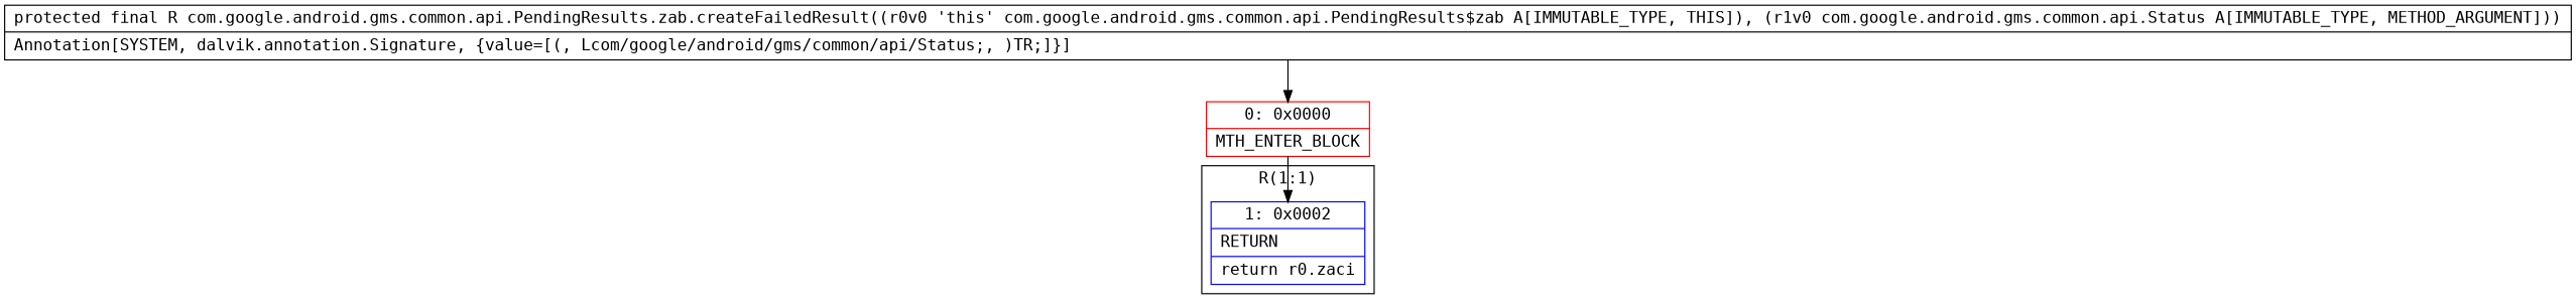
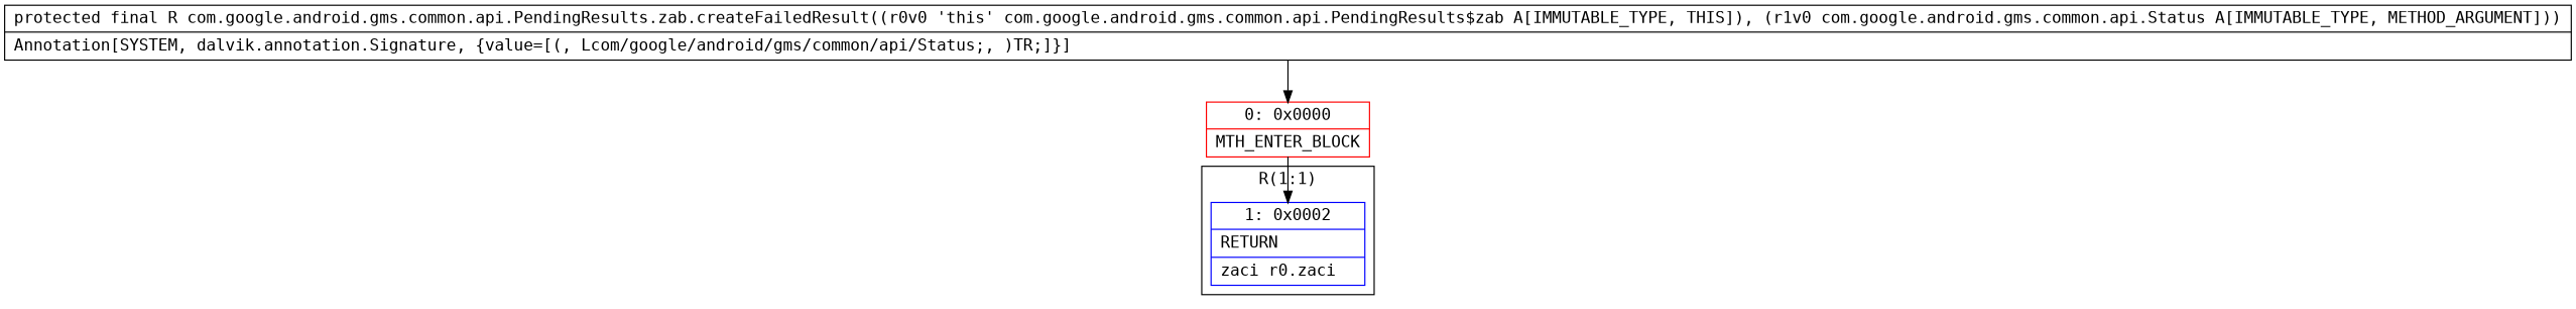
  digraph {
    fontname="DejaVu Sans Mono"
    node [shape=record fontname="DejaVu Sans Mono"]
    edge [fontname="DejaVu Sans Mono"]
-   n1 [color=blue label="{1\:\ 0x0002|RETURN\l|return r0.zaci\l}"]
+   n1 [color=blue label="{1\:\ 0x0002|RETURN\l|zaci r0.zaci\l}"]
    n2 [color=red label="{0\:\ 0x0000|MTH_ENTER_BLOCK\l}"]
    n3 [label="{protected final R com.google.android.gms.common.api.PendingResults.zab.createFailedResult((r0v0 'this' com.google.android.gms.common.api.PendingResults$zab A[IMMUTABLE_TYPE, THIS]), (r1v0 com.google.android.gms.common.api.Status A[IMMUTABLE_TYPE, METHOD_ARGUMENT]))  | Annotation[SYSTEM, dalvik.annotation.Signature, \{value=[(, Lcom\/google\/android\/gms\/common\/api\/Status;, )TR;]\}]\l}"]
    subgraph cluster_1 {
      label="R(1:1)"
      n1
    }
    n2 -> n1
    n3 -> n2
  }
